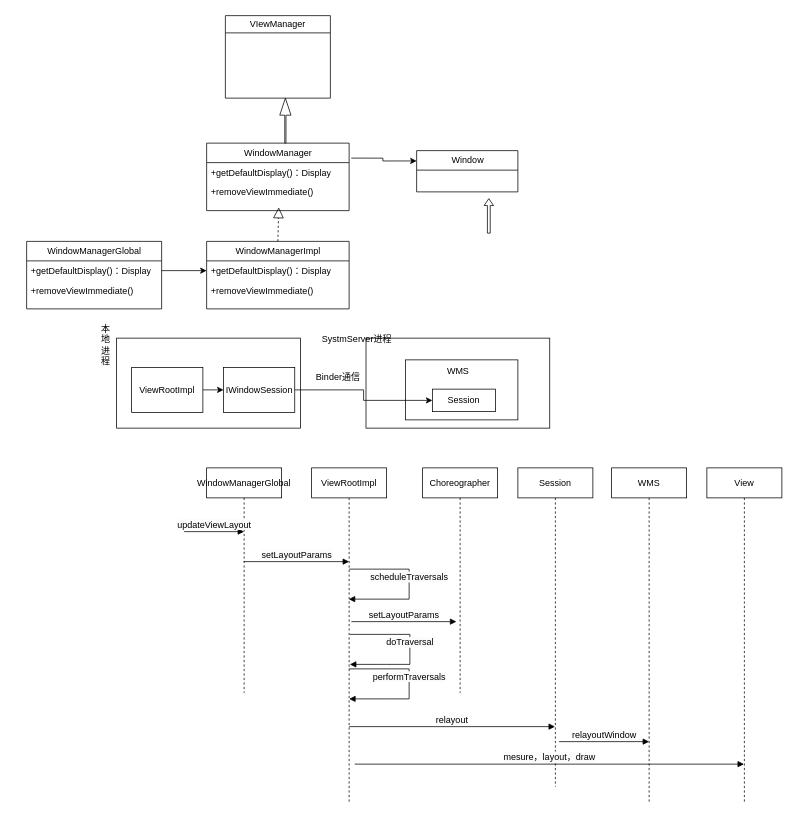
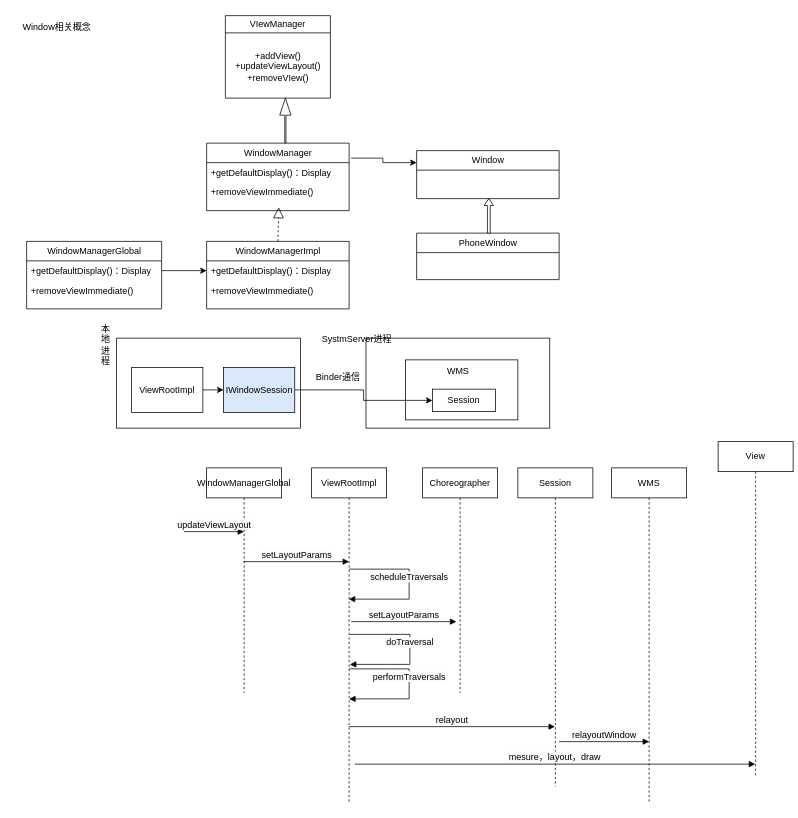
  <mxCell id="0" />
  <mxCell id="1" parent="0" />
  <mxCell id="2" value="&lt;span style=&quot;font-weight: 400;&quot;&gt;VIewManager&lt;/span&gt;" style="swimlane;whiteSpace=wrap;html=1;" parent="1" vertex="1"><mxGeometry x="300" y="20" width="140" height="110" as="geometry" /></mxCell>
+ <mxCell id="3" value="+addView()&lt;div&gt;+updateViewLayout()&lt;/div&gt;&lt;div&gt;+&lt;span style=&quot;background-color: transparent; color: light-dark(rgb(0, 0, 0), rgb(255, 255, 255));&quot;&gt;removeVIew()&lt;/span&gt;&lt;/div&gt;" style="text;html=1;align=center;verticalAlign=middle;resizable=0;points=[];autosize=1;strokeColor=none;fillColor=none;" parent="2" vertex="1"><mxGeometry y="38" width="140" height="60" as="geometry" /></mxCell>
  <mxCell id="4" value="&lt;span style=&quot;text-wrap-mode: wrap;&quot;&gt;WindowManager&lt;/span&gt;" style="swimlane;fontStyle=0;childLayout=stackLayout;horizontal=1;startSize=26;fillColor=none;horizontalStack=0;resizeParent=1;resizeParentMax=0;resizeLast=0;collapsible=1;marginBottom=0;html=1;" parent="1" vertex="1"><mxGeometry x="275" y="190" width="190" height="90" as="geometry" /></mxCell>
  <mxCell id="5" value="+getDefaultDisplay()：Display" style="text;strokeColor=none;fillColor=none;align=left;verticalAlign=top;spacingLeft=4;spacingRight=4;overflow=hidden;rotatable=0;points=[[0,0.5],[1,0.5]];portConstraint=eastwest;whiteSpace=wrap;html=1;" parent="4" vertex="1"><mxGeometry y="26" width="190" height="26" as="geometry" /></mxCell>
  <mxCell id="6" value="+removeViewImmediate()" style="text;strokeColor=none;fillColor=none;align=left;verticalAlign=top;spacingLeft=4;spacingRight=4;overflow=hidden;rotatable=0;points=[[0,0.5],[1,0.5]];portConstraint=eastwest;whiteSpace=wrap;html=1;" parent="4" vertex="1"><mxGeometry y="52" width="190" height="38" as="geometry" /></mxCell>
- <mxCell id="7" value="&lt;span style=&quot;text-wrap-mode: wrap;&quot;&gt;Window&lt;/span&gt;" style="swimlane;fontStyle=0;childLayout=stackLayout;horizontal=1;startSize=26;fillColor=none;horizontalStack=0;resizeParent=1;resizeParentMax=0;resizeLast=0;collapsible=1;marginBottom=0;html=1;" parent="1" vertex="1"><mxGeometry x="555" y="200" width="135" height="55" as="geometry" /></mxCell>
+ <mxCell id="7" value="&lt;span style=&quot;text-wrap-mode: wrap;&quot;&gt;Window&lt;/span&gt;" style="swimlane;fontStyle=0;childLayout=stackLayout;horizontal=1;startSize=26;fillColor=none;horizontalStack=0;resizeParent=1;resizeParentMax=0;resizeLast=0;collapsible=1;marginBottom=0;html=1;" parent="1" vertex="1"><mxGeometry x="555" y="200" width="190" height="64" as="geometry" /></mxCell>
+ <mxCell id="8" value="&lt;span style=&quot;text-wrap-mode: wrap;&quot;&gt;PhoneWindow&lt;/span&gt;" style="swimlane;fontStyle=0;childLayout=stackLayout;horizontal=1;startSize=26;fillColor=none;horizontalStack=0;resizeParent=1;resizeParentMax=0;resizeLast=0;collapsible=1;marginBottom=0;html=1;" parent="1" vertex="1"><mxGeometry x="555" y="310" width="190" height="62" as="geometry" /></mxCell>
  <mxCell id="9" style="edgeStyle=orthogonalEdgeStyle;rounded=0;orthogonalLoop=1;jettySize=auto;html=1;entryX=0;entryY=0.25;entryDx=0;entryDy=0;exitX=1.015;exitY=-0.231;exitDx=0;exitDy=0;exitPerimeter=0;" parent="1" source="5" target="7" edge="1"><mxGeometry relative="1" as="geometry" /></mxCell>
  <mxCell id="10" value="&lt;span style=&quot;text-wrap-mode: wrap;&quot;&gt;WindowManagerImpl&lt;/span&gt;" style="swimlane;fontStyle=0;childLayout=stackLayout;horizontal=1;startSize=26;fillColor=none;horizontalStack=0;resizeParent=1;resizeParentMax=0;resizeLast=0;collapsible=1;marginBottom=0;html=1;" parent="1" vertex="1"><mxGeometry x="275" y="321" width="190" height="90" as="geometry" /></mxCell>
  <mxCell id="11" value="+getDefaultDisplay()：Display" style="text;strokeColor=none;fillColor=none;align=left;verticalAlign=top;spacingLeft=4;spacingRight=4;overflow=hidden;rotatable=0;points=[[0,0.5],[1,0.5]];portConstraint=eastwest;whiteSpace=wrap;html=1;" parent="10" vertex="1"><mxGeometry y="26" width="190" height="26" as="geometry" /></mxCell>
  <mxCell id="12" value="+removeViewImmediate()" style="text;strokeColor=none;fillColor=none;align=left;verticalAlign=top;spacingLeft=4;spacingRight=4;overflow=hidden;rotatable=0;points=[[0,0.5],[1,0.5]];portConstraint=eastwest;whiteSpace=wrap;html=1;" parent="10" vertex="1"><mxGeometry y="52" width="190" height="38" as="geometry" /></mxCell>
  <mxCell id="13" value="&lt;span style=&quot;text-wrap-mode: wrap;&quot;&gt;WindowManagerGlobal&lt;/span&gt;" style="swimlane;fontStyle=0;childLayout=stackLayout;horizontal=1;startSize=26;fillColor=none;horizontalStack=0;resizeParent=1;resizeParentMax=0;resizeLast=0;collapsible=1;marginBottom=0;html=1;" parent="1" vertex="1"><mxGeometry x="35" y="321" width="180" height="90" as="geometry" /></mxCell>
  <mxCell id="14" value="+getDefaultDisplay()：Display" style="text;strokeColor=none;fillColor=none;align=left;verticalAlign=top;spacingLeft=4;spacingRight=4;overflow=hidden;rotatable=0;points=[[0,0.5],[1,0.5]];portConstraint=eastwest;whiteSpace=wrap;html=1;" parent="13" vertex="1"><mxGeometry y="26" width="180" height="26" as="geometry" /></mxCell>
  <mxCell id="15" value="+removeViewImmediate()" style="text;strokeColor=none;fillColor=none;align=left;verticalAlign=top;spacingLeft=4;spacingRight=4;overflow=hidden;rotatable=0;points=[[0,0.5],[1,0.5]];portConstraint=eastwest;whiteSpace=wrap;html=1;" parent="13" vertex="1"><mxGeometry y="52" width="180" height="38" as="geometry" /></mxCell>
  <mxCell id="16" value="" style="endArrow=block;dashed=1;endFill=0;endSize=12;html=1;rounded=0;exitX=0.5;exitY=0;exitDx=0;exitDy=0;entryX=0.506;entryY=0.884;entryDx=0;entryDy=0;entryPerimeter=0;" parent="1" source="10" target="6" edge="1"><mxGeometry width="160" relative="1" as="geometry"><mxPoint x="435" y="140" as="sourcePoint" /><mxPoint x="595" y="140" as="targetPoint" /></mxGeometry></mxCell>
  <mxCell id="17" style="edgeStyle=orthogonalEdgeStyle;rounded=0;orthogonalLoop=1;jettySize=auto;html=1;entryX=0;entryY=0.5;entryDx=0;entryDy=0;" parent="1" source="14" target="11" edge="1"><mxGeometry relative="1" as="geometry" /></mxCell>
  <mxCell id="18" value="" style="shape=singleArrow;direction=north;whiteSpace=wrap;html=1;" parent="1" vertex="1"><mxGeometry x="645" y="264" width="12.5" height="46" as="geometry" /></mxCell>
  <mxCell id="19" value="" style="shape=singleArrow;direction=north;whiteSpace=wrap;html=1;arrowWidth=0.107;arrowSize=0.379;" parent="1" vertex="1"><mxGeometry x="372.5" y="130" width="15" height="60" as="geometry" /></mxCell>
  <mxCell id="20" value="" style="rounded=0;whiteSpace=wrap;html=1;" parent="1" vertex="1"><mxGeometry x="155" y="450" width="245" height="120" as="geometry" /></mxCell>
  <mxCell id="21" value="ViewRootImpl" style="rounded=0;whiteSpace=wrap;html=1;" parent="1" vertex="1"><mxGeometry x="175" y="489" width="95" height="60" as="geometry" /></mxCell>
  <mxCell id="22" value="&lt;span style=&quot;color: rgb(0, 0, 0); font-family: Helvetica; font-size: 12px; font-style: normal; font-variant-ligatures: normal; font-variant-caps: normal; font-weight: 400; letter-spacing: normal; orphans: 2; text-align: center; text-indent: 0px; text-transform: none; widows: 2; word-spacing: 0px; -webkit-text-stroke-width: 0px; white-space: normal; background-color: rgb(251, 251, 251); text-decoration-thickness: initial; text-decoration-style: initial; text-decoration-color: initial; float: none; display: inline !important;&quot;&gt;本地进程&lt;/span&gt;" style="text;html=1;align=center;verticalAlign=middle;resizable=0;points=[];autosize=1;strokeColor=none;fillColor=none;" parent="1" vertex="1"><mxGeometry x="105" y="444" width="70" height="30" as="geometry" /></mxCell>
- <mxCell id="23" value="IWindowSession" style="rounded=0;whiteSpace=wrap;html=1;" parent="1" vertex="1"><mxGeometry x="297.5" y="489" width="95" height="60" as="geometry" /></mxCell>
+ <mxCell id="23" value="IWindowSession" style="rounded=0;whiteSpace=wrap;html=1;fillColor=#dae8fc;" parent="1" vertex="1"><mxGeometry x="297.5" y="489" width="95" height="60" as="geometry" /></mxCell>
  <mxCell id="24" value="" style="endArrow=classic;html=1;rounded=0;exitX=1;exitY=0.5;exitDx=0;exitDy=0;" parent="1" source="21" target="23" edge="1"><mxGeometry width="50" height="50" relative="1" as="geometry"><mxPoint x="470" y="479" as="sourcePoint" /><mxPoint x="520" y="429" as="targetPoint" /></mxGeometry></mxCell>
  <mxCell id="25" value="" style="rounded=0;whiteSpace=wrap;html=1;" parent="1" vertex="1"><mxGeometry x="487.5" y="450" width="245" height="120" as="geometry" /></mxCell>
  <mxCell id="26" value="SystmServer进程&lt;div&gt;&lt;br&gt;&lt;/div&gt;" style="text;html=1;align=center;verticalAlign=middle;resizable=0;points=[];autosize=1;strokeColor=none;fillColor=none;" parent="1" vertex="1"><mxGeometry x="415" y="439" width="120" height="40" as="geometry" /></mxCell>
  <mxCell id="27" value="" style="rounded=0;whiteSpace=wrap;html=1;" parent="1" vertex="1"><mxGeometry x="540" y="479" width="150" height="80" as="geometry" /></mxCell>
  <mxCell id="28" value="WMS" style="text;html=1;align=center;verticalAlign=middle;resizable=0;points=[];autosize=1;strokeColor=none;fillColor=none;" parent="1" vertex="1"><mxGeometry x="585" y="479" width="50" height="30" as="geometry" /></mxCell>
  <mxCell id="29" value="Session" style="rounded=0;whiteSpace=wrap;html=1;" parent="1" vertex="1"><mxGeometry x="576" y="518" width="84" height="30" as="geometry" /></mxCell>
  <mxCell id="30" style="edgeStyle=orthogonalEdgeStyle;rounded=0;orthogonalLoop=1;jettySize=auto;html=1;entryX=0;entryY=0.5;entryDx=0;entryDy=0;" parent="1" source="23" target="29" edge="1"><mxGeometry relative="1" as="geometry" /></mxCell>
  <mxCell id="31" value="Binder通信" style="text;html=1;align=center;verticalAlign=middle;resizable=0;points=[];autosize=1;strokeColor=none;fillColor=none;" parent="1" vertex="1"><mxGeometry x="410" y="487" width="80" height="30" as="geometry" /></mxCell>
  <mxCell id="32" value="WindowManagerGlobal" style="shape=umlLifeline;perimeter=lifelinePerimeter;whiteSpace=wrap;html=1;container=1;dropTarget=0;collapsible=0;recursiveResize=0;outlineConnect=0;portConstraint=eastwest;newEdgeStyle={&quot;curved&quot;:0,&quot;rounded&quot;:0};" parent="1" vertex="1"><mxGeometry x="275" y="623" width="100" height="300" as="geometry" /></mxCell>
  <mxCell id="33" value="&lt;span style=&quot;font-size: 12px; background-color: rgb(251, 251, 251);&quot;&gt;updateViewLayout&lt;/span&gt;" style="html=1;verticalAlign=bottom;endArrow=block;curved=0;rounded=0;" parent="1" edge="1"><mxGeometry width="80" relative="1" as="geometry"><mxPoint x="245" y="708" as="sourcePoint" /><mxPoint x="325" y="708" as="targetPoint" /></mxGeometry></mxCell>
  <mxCell id="34" value="ViewRootImpl" style="shape=umlLifeline;perimeter=lifelinePerimeter;whiteSpace=wrap;html=1;container=1;dropTarget=0;collapsible=0;recursiveResize=0;outlineConnect=0;portConstraint=eastwest;newEdgeStyle={&quot;curved&quot;:0,&quot;rounded&quot;:0};" parent="1" vertex="1"><mxGeometry x="415" y="623" width="100" height="445" as="geometry" /></mxCell>
  <mxCell id="35" value="&lt;span style=&quot;font-size: 12px; background-color: rgb(251, 251, 251);&quot;&gt;setLayoutParams&lt;/span&gt;" style="html=1;verticalAlign=bottom;endArrow=block;curved=0;rounded=0;" parent="1" source="32" edge="1"><mxGeometry width="80" relative="1" as="geometry"><mxPoint x="385" y="748" as="sourcePoint" /><mxPoint x="465" y="748" as="targetPoint" /></mxGeometry></mxCell>
  <mxCell id="36" value="&lt;span style=&quot;font-size: 12px; background-color: rgb(251, 251, 251);&quot;&gt;scheduleTraversals&lt;/span&gt;" style="html=1;verticalAlign=bottom;endArrow=block;curved=0;rounded=0;" parent="1" target="34" edge="1"><mxGeometry width="80" relative="1" as="geometry"><mxPoint x="465" y="758" as="sourcePoint" /><mxPoint x="545" y="828" as="targetPoint" /><Array as="points"><mxPoint x="545" y="758" /><mxPoint x="545" y="798" /></Array></mxGeometry></mxCell>
  <mxCell id="37" value="Choreographer" style="shape=umlLifeline;perimeter=lifelinePerimeter;whiteSpace=wrap;html=1;container=1;dropTarget=0;collapsible=0;recursiveResize=0;outlineConnect=0;portConstraint=eastwest;newEdgeStyle={&quot;curved&quot;:0,&quot;rounded&quot;:0};" parent="1" vertex="1"><mxGeometry x="563" y="623" width="100" height="300" as="geometry" /></mxCell>
  <mxCell id="38" value="&lt;span style=&quot;font-size: 12px; background-color: rgb(251, 251, 251);&quot;&gt;setLayoutParams&lt;/span&gt;" style="html=1;verticalAlign=bottom;endArrow=block;curved=0;rounded=0;" parent="1" edge="1"><mxGeometry width="80" relative="1" as="geometry"><mxPoint x="468" y="828" as="sourcePoint" /><mxPoint x="608" y="828" as="targetPoint" /></mxGeometry></mxCell>
  <mxCell id="39" value="&lt;span style=&quot;font-size: 12px; background-color: rgb(251, 251, 251);&quot;&gt;doTraversal&lt;/span&gt;" style="html=1;verticalAlign=bottom;endArrow=block;curved=0;rounded=0;" parent="1" edge="1"><mxGeometry width="80" relative="1" as="geometry"><mxPoint x="466" y="845" as="sourcePoint" /><mxPoint x="466" y="885" as="targetPoint" /><Array as="points"><mxPoint x="546" y="845" /><mxPoint x="546" y="885" /><mxPoint x="515" y="885" /></Array></mxGeometry></mxCell>
  <mxCell id="40" value="&lt;span style=&quot;font-size: 12px; background-color: rgb(251, 251, 251);&quot;&gt;performTraversals&lt;/span&gt;" style="html=1;verticalAlign=bottom;endArrow=block;curved=0;rounded=0;" parent="1" edge="1"><mxGeometry width="80" relative="1" as="geometry"><mxPoint x="465" y="891" as="sourcePoint" /><mxPoint x="465" y="931" as="targetPoint" /><Array as="points"><mxPoint x="545" y="891" /><mxPoint x="545" y="931" /><mxPoint x="514" y="931" /></Array></mxGeometry></mxCell>
  <mxCell id="41" value="Session" style="shape=umlLifeline;perimeter=lifelinePerimeter;whiteSpace=wrap;html=1;container=1;dropTarget=0;collapsible=0;recursiveResize=0;outlineConnect=0;portConstraint=eastwest;newEdgeStyle={&quot;curved&quot;:0,&quot;rounded&quot;:0};" parent="1" vertex="1"><mxGeometry x="690" y="623" width="100" height="425" as="geometry" /></mxCell>
  <mxCell id="42" value="&lt;span style=&quot;font-size: 12px; background-color: rgb(251, 251, 251);&quot;&gt;relayout&lt;/span&gt;" style="html=1;verticalAlign=bottom;endArrow=block;curved=0;rounded=0;" parent="1" target="41" edge="1"><mxGeometry x="-0.002" width="80" relative="1" as="geometry"><mxPoint x="465" y="968" as="sourcePoint" /><mxPoint x="605" y="968" as="targetPoint" /><mxPoint as="offset" /></mxGeometry></mxCell>
  <mxCell id="43" value="WMS" style="shape=umlLifeline;perimeter=lifelinePerimeter;whiteSpace=wrap;html=1;container=1;dropTarget=0;collapsible=0;recursiveResize=0;outlineConnect=0;portConstraint=eastwest;newEdgeStyle={&quot;curved&quot;:0,&quot;rounded&quot;:0};" parent="1" vertex="1"><mxGeometry x="815" y="623" width="100" height="445" as="geometry" /></mxCell>
- <mxCell id="44" value="View" style="shape=umlLifeline;perimeter=lifelinePerimeter;whiteSpace=wrap;html=1;container=1;dropTarget=0;collapsible=0;recursiveResize=0;outlineConnect=0;portConstraint=eastwest;newEdgeStyle={&quot;curved&quot;:0,&quot;rounded&quot;:0};" parent="1" vertex="1"><mxGeometry x="942" y="623" width="100" height="445" as="geometry" /></mxCell>
+ <mxCell id="44" value="View" style="shape=umlLifeline;perimeter=lifelinePerimeter;whiteSpace=wrap;html=1;container=1;dropTarget=0;collapsible=0;recursiveResize=0;outlineConnect=0;portConstraint=eastwest;newEdgeStyle={&quot;curved&quot;:0,&quot;rounded&quot;:0};" parent="1" vertex="1"><mxGeometry x="957" y="588" width="100" height="445" as="geometry" /></mxCell>
  <mxCell id="45" value="&lt;span style=&quot;font-size: 12px; background-color: rgb(251, 251, 251);&quot;&gt;relayoutWindow&lt;/span&gt;" style="html=1;verticalAlign=bottom;endArrow=block;curved=0;rounded=0;" parent="1" edge="1"><mxGeometry width="80" relative="1" as="geometry"><mxPoint x="745" y="988" as="sourcePoint" /><mxPoint x="865" y="988" as="targetPoint" /></mxGeometry></mxCell>
  <mxCell id="46" value="&lt;span style=&quot;font-size: 12px; background-color: rgb(251, 251, 251);&quot;&gt;mesure，layout，draw&lt;/span&gt;" style="html=1;verticalAlign=bottom;endArrow=block;curved=0;rounded=0;" parent="1" target="44" edge="1"><mxGeometry x="-0.002" width="80" relative="1" as="geometry"><mxPoint x="472.5" y="1018" as="sourcePoint" /><mxPoint x="747.5" y="1018" as="targetPoint" /><mxPoint as="offset" /></mxGeometry></mxCell>
+ <mxCell id="47" value="Window相关概念&lt;div&gt;&lt;br&gt;&lt;/div&gt;" style="text;html=1;align=center;verticalAlign=middle;resizable=0;points=[];autosize=1;strokeColor=none;fillColor=none;" parent="1" vertex="1"><mxGeometry x="20" y="23" width="110" height="40" as="geometry" /></mxCell>
